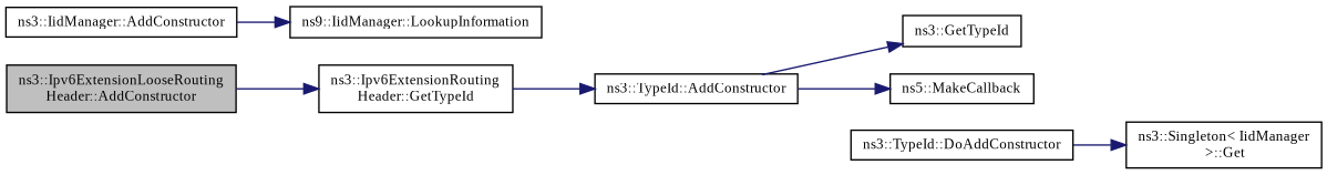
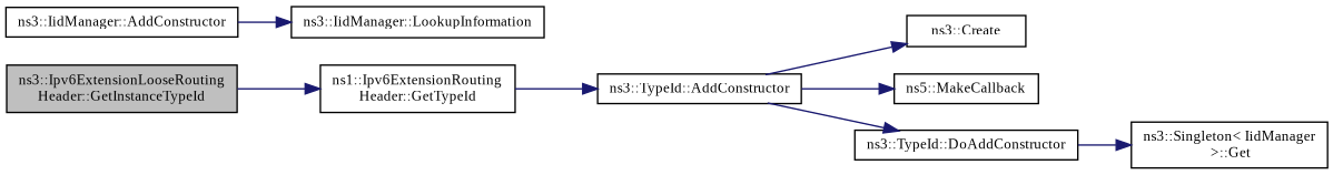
  digraph {
    fontname="Liberation Serif"
    rankdir=LR
    node [color=black fillcolor=white fontname="Liberation Serif" fontsize=10 shape=record style=filled]
    edge [color=midnightblue fontname="Liberation Serif" fontsize=10 labelfontname=Helvetica labelfontsize=10 style=solid]
-   n1 [fillcolor=grey75 fontcolor=black height=0.2 label="ns3::Ipv6ExtensionLooseRouting\lHeader::AddConstructor" width=0.4]
-   n2 [height=0.2 label="ns3::Ipv6ExtensionRouting\lHeader::GetTypeId" width=0.4]
+   n1 [fillcolor=grey75 fontcolor=black height=0.2 label="ns3::Ipv6ExtensionLooseRouting\lHeader::GetInstanceTypeId" width=0.4]
+   n2 [height=0.2 label="ns1::Ipv6ExtensionRouting\lHeader::GetTypeId" width=0.4]
    n3 [height=0.2 label="ns3::TypeId::AddConstructor" width=0.4]
-   n4 [height=0.2 label="ns3::GetTypeId" width=0.4]
+   n4 [height=0.2 label="ns3::Create" width=0.4]
    n5 [height=0.2 label="ns5::MakeCallback" width=0.4]
    n6 [height=0.2 label="ns3::TypeId::DoAddConstructor" width=0.4]
    n7 [height=0.2 label="ns3::Singleton\< IidManager\l \>::Get" width=0.4]
    n8 [height=0.2 label="ns3::IidManager::AddConstructor" width=0.4]
-   n9 [height=0.2 label="ns9::IidManager::LookupInformation" width=0.4]
+   n9 [height=0.2 label="ns3::IidManager::LookupInformation" width=0.4]
    n1 -> n2
    n2 -> n3
    n3 -> n4
    n3 -> n5
+   n3 -> n6
    n6 -> n7
    n8 -> n9
  }
